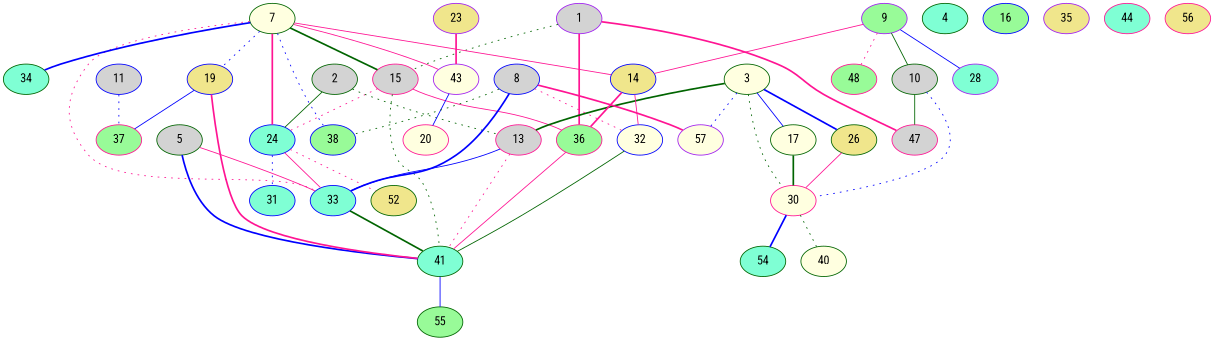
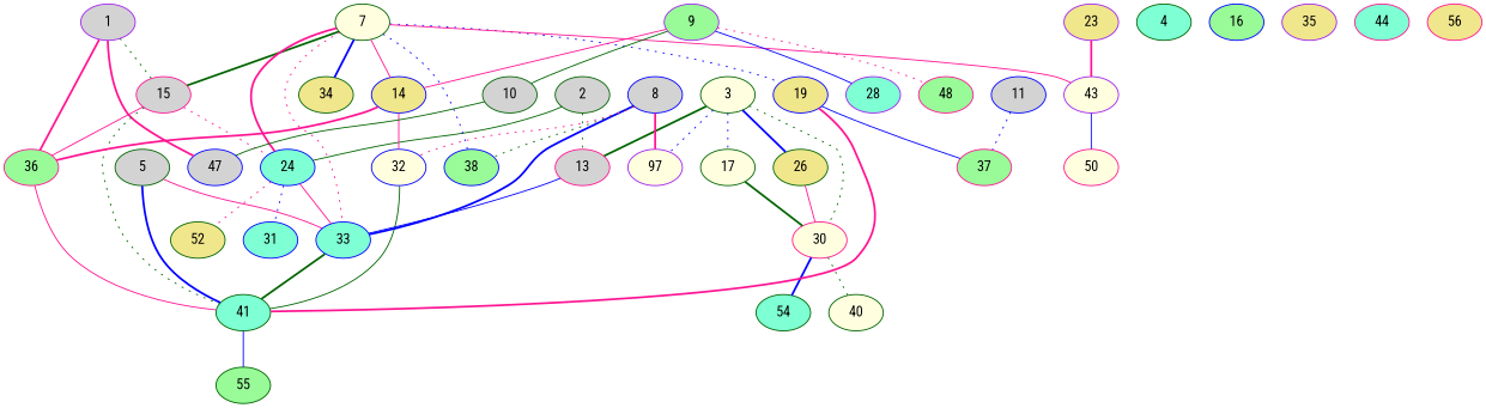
  graph {
    fontname="Roboto Condensed"
    node [color=darkgreen fillcolor=lightgrey fontname="Roboto Condensed" style=filled]
    edge [color=deeppink fontname="Roboto Condensed" style=solid]
    1 [color=purple super="+12"]
    15 [color=deeppink super="+42"]
    36 [color=deeppink fillcolor=palegreen super="+39"]
-   47 [color=deeppink]
+   47 [color=blue]
    24 [color=blue fillcolor=aquamarine super="+53"]
    41 [fillcolor=aquamarine super="+59"]
    13 [color=deeppink super="+18"]
    33 [color=blue fillcolor=aquamarine super="+60"]
    2
    31 [color=blue fillcolor=aquamarine]
    52 [fillcolor=khaki]
    3 [fillcolor=lightyellow super="+6"]
    17 [fillcolor=lightyellow]
    26 [fillcolor=khaki]
    30 [color=deeppink fillcolor=lightyellow super="+49"]
-   57 [color=purple fillcolor=lightyellow super="+58"]
+   57 [color=purple fillcolor=lightyellow super="+58" label=97]
    40 [fillcolor=lightyellow]
    54 [fillcolor=aquamarine]
    4 [fillcolor=aquamarine]
    5
    55 [fillcolor=palegreen]
    7 [fillcolor=lightyellow super="+21"]
    14 [color=blue fillcolor=khaki super="+22"]
    19 [color=blue fillcolor=khaki super="+20"]
-   34 [fillcolor=aquamarine]
+   34 [fillcolor=khaki]
    38 [color=blue fillcolor=palegreen]
    43 [color=purple fillcolor=lightyellow]
    32 [color=blue fillcolor=lightyellow]
    37 [color=deeppink fillcolor=palegreen super="+46"]
-   50 [color=deeppink fillcolor=lightyellow label=20]
+   50 [color=deeppink fillcolor=lightyellow]
    8 [color=blue super="+29"]
    9 [color=purple fillcolor=palegreen super="+51"]
    10 [super="+45"]
    28 [color=purple fillcolor=aquamarine]
    48 [color=deeppink fillcolor=palegreen]
    11 [color=blue super="+61"]
    16 [color=blue fillcolor=palegreen]
    23 [color=purple fillcolor=khaki]
    35 [color=purple fillcolor=khaki]
    44 [color=deeppink fillcolor=aquamarine]
    56 [color=deeppink fillcolor=khaki]
    1 -- 15 [color=darkgreen style=dotted]
    1 -- 36 [style=bold]
    1 -- 47 [style=bold]
    15 -- 36
    15 -- 24 [style=dotted]
    15 -- 41 [color=darkgreen style=dotted]
    36 -- 41
    24 -- 33
    24 -- 31 [color=blue style=dotted]
    24 -- 52 [style=dotted]
    41 -- 55 [color=blue]
-   13 -- 41 [style=dotted]
    13 -- 33 [color=blue]
    33 -- 41 [color=darkgreen style=bold]
    2 -- 24 [color=darkgreen]
    2 -- 13 [color=darkgreen style=dotted]
    3 -- 13 [color=darkgreen style=bold]
-   3 -- 17 [color=blue]
+   3 -- 17 [color=blue style=dotted]
    3 -- 26 [color=blue style=bold]
    3 -- 30 [color=darkgreen style=dotted weight=2]
    3 -- 57 [color=blue style=dotted weight=2]
    17 -- 30 [color=darkgreen style=bold]
    26 -- 30
    30 -- 40 [color=darkgreen style=dotted]
    30 -- 54 [color=blue style=bold]
    5 -- 41 [color=blue style=bold]
    5 -- 33
    7 -- 15 [color=darkgreen style=bold]
    7 -- 24 [style=bold]
    7 -- 33 [style=dotted]
    7 -- 14
    7 -- 19 [color=blue style=dotted]
    7 -- 34 [color=blue style=bold]
    7 -- 38 [color=blue style=dotted]
    7 -- 43
    14 -- 36 [style=bold]
    14 -- 32
    19 -- 41 [style=bold]
    19 -- 37 [color=blue]
    43 -- 50 [color=blue]
    32 -- 41 [color=darkgreen]
    8 -- 33 [color=blue style=bold]
    8 -- 57 [style=bold]
    8 -- 38 [color=darkgreen style=dotted]
    8 -- 32 [style=dotted]
    9 -- 14
    9 -- 10 [color=darkgreen]
    9 -- 28 [color=blue]
    9 -- 48 [style=dotted]
    10 -- 47 [color=darkgreen]
-   10 -- 30 [color=blue style=dotted]
    11 -- 37 [color=blue style=dotted]
    23 -- 43 [style=bold]
  }
